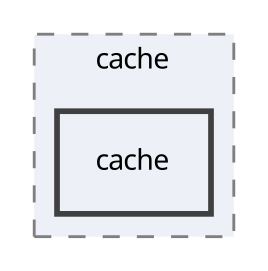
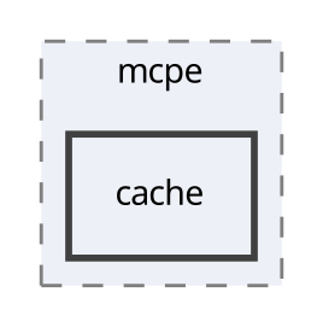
  digraph {
    compound=true
    fontname="Noto Sans"
    n1 [color=grey25 fillcolor="#edf0f7" fontname="Noto Sans" fontsize=10 label=cache shape=box style="filled,bold,"]
    subgraph cluster_1 {
      bgcolor="#edf0f7"
      fontsize=10
-     label=cache
+     label=mcpe
      pencolor=grey50
      style="filled,dashed,"
      n1
    }
  }
